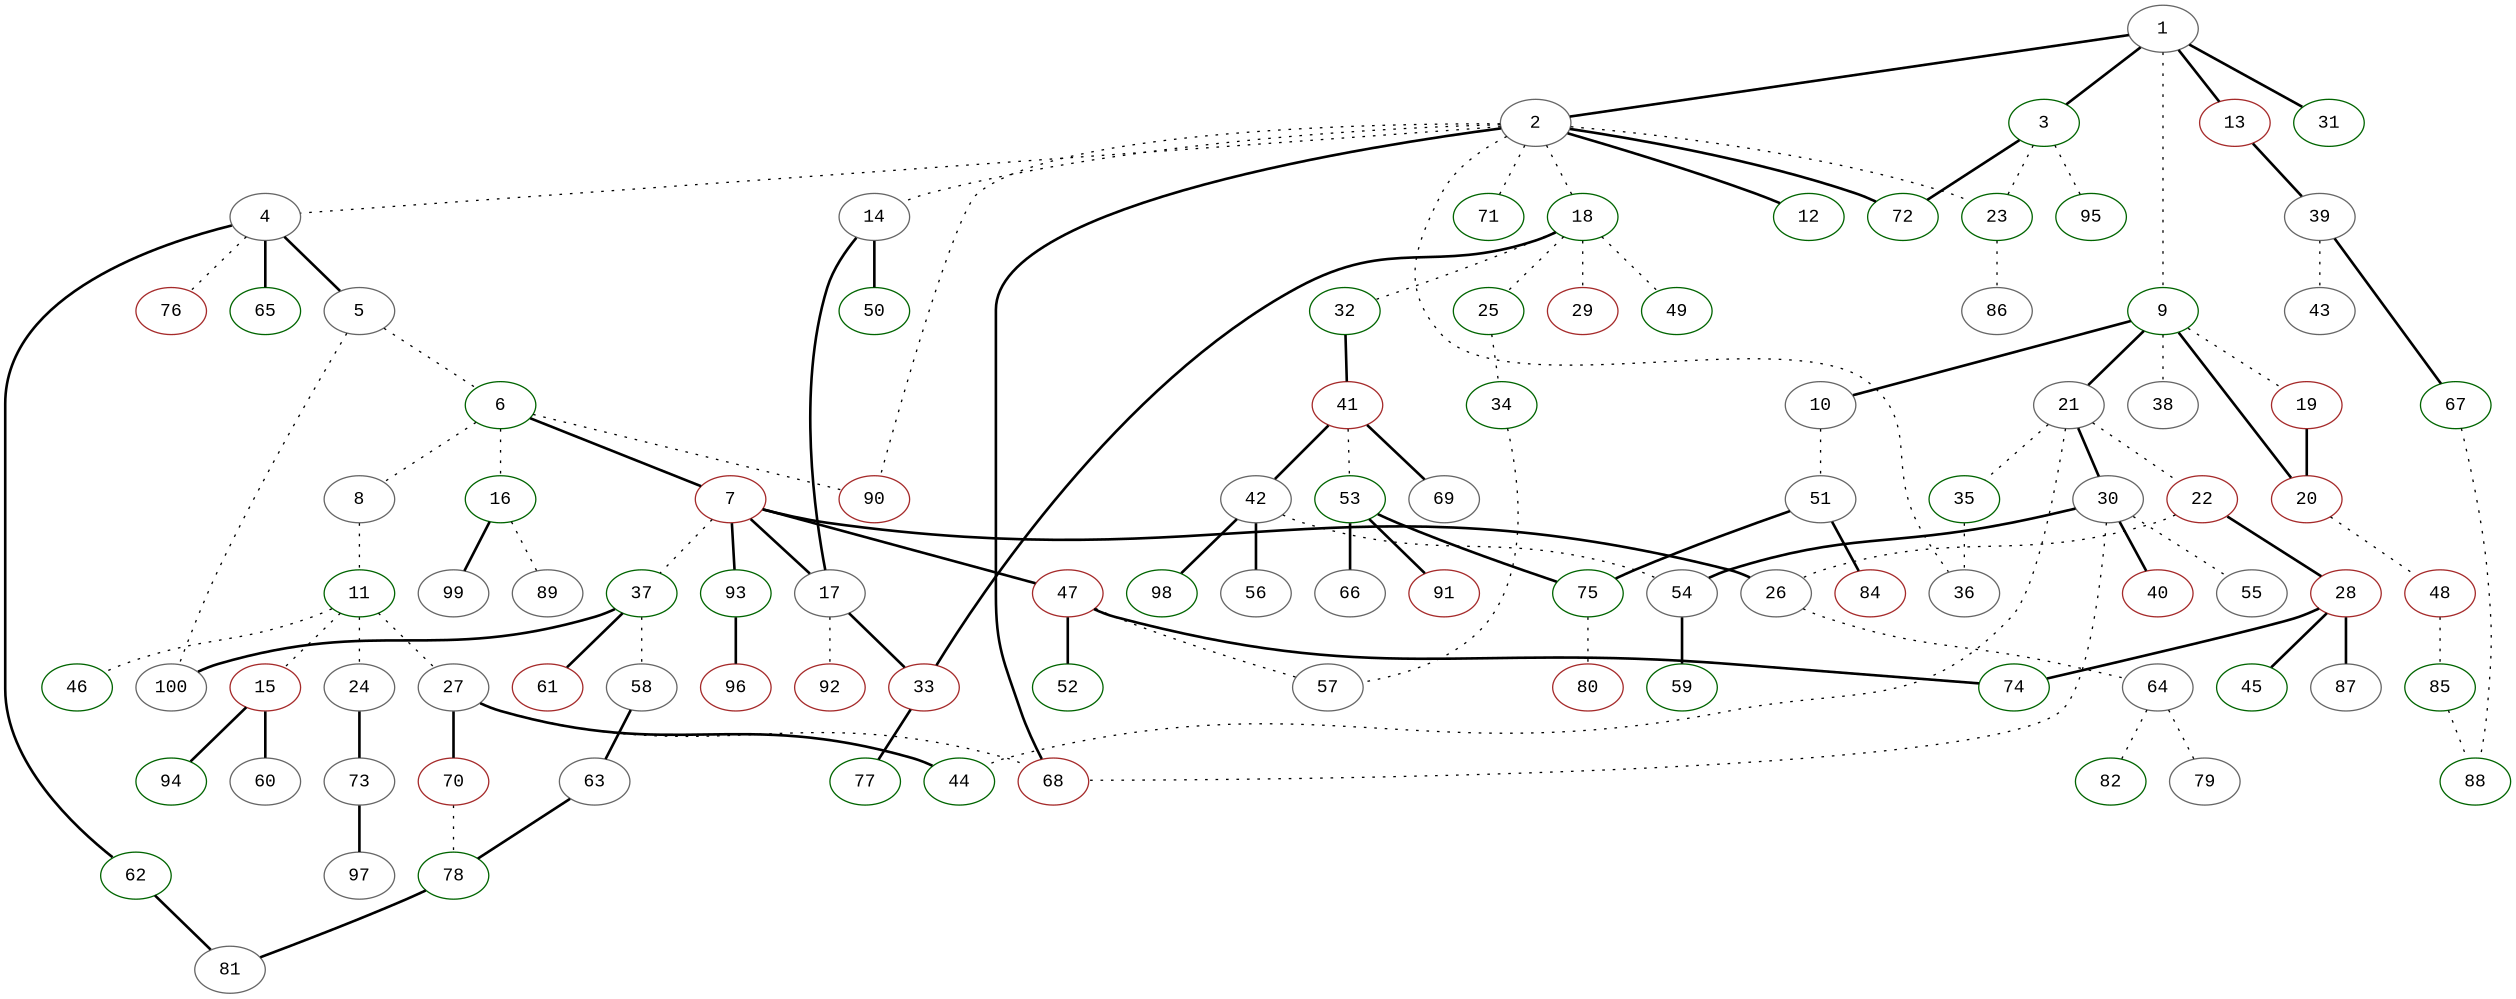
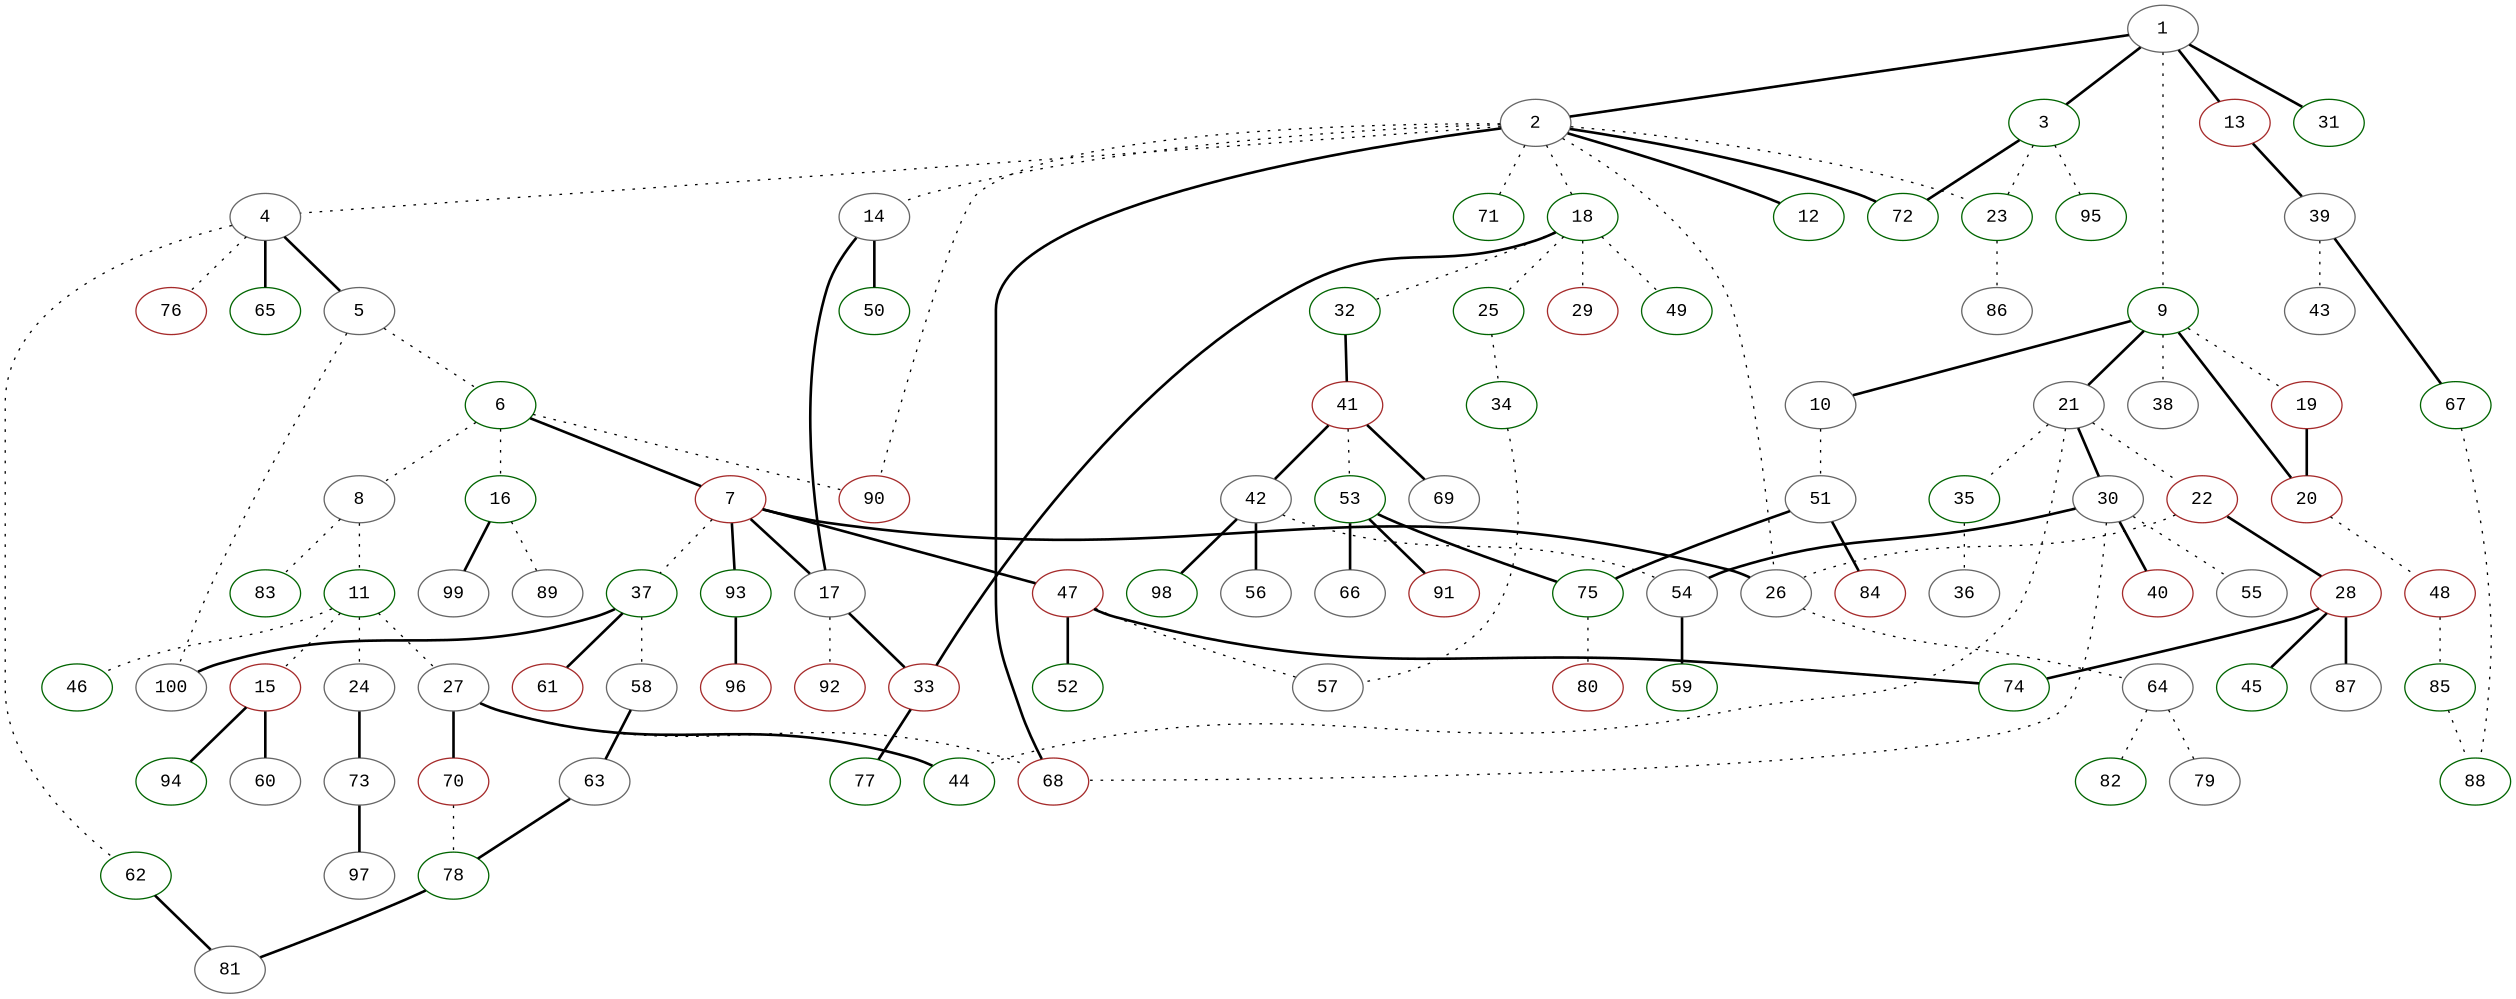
  graph {
    fontname="Liberation Mono"
    node [color=darkgreen fontname="Liberation Mono"]
    edge [fontname="Liberation Mono" style=bold]
    1 [color=gray40]
    2 [color=gray40]
    3
    9
    13 [color=brown]
    31
    4 [color=gray40]
    12
    14 [color=gray40]
    18
    23
    36 [color=gray40]
    68 [color=brown]
    71
    72
    90 [color=brown]
    95
    10 [color=gray40]
    19 [color=brown]
    20 [color=brown]
    21 [color=gray40]
    38 [color=gray40]
    39 [color=gray40]
    5 [color=gray40]
    62
    65
    76 [color=brown]
    17 [color=gray40]
    50
    33 [color=brown]
    25
    29 [color=brown]
    32
    49
    86 [color=gray40]
    51 [color=gray40]
    48 [color=brown]
    22 [color=brown]
    30 [color=gray40]
    35
    44
    43 [color=gray40]
    67
    6
    100 [color=gray40]
    81 [color=gray40]
    92 [color=brown]
    77
    34
    41 [color=brown]
    7 [color=brown]
    8 [color=gray40]
    16
    87 [color=gray40]
    26 [color=gray40]
    37
    47 [color=brown]
    93
    11
+   83
    89 [color=gray40]
    99 [color=gray40]
    64 [color=gray40]
    58 [color=gray40]
    61 [color=brown]
    74
    57 [color=gray40]
    52
    96 [color=brown]
    15 [color=brown]
    24 [color=gray40]
    27 [color=gray40]
    46
    79 [color=gray40]
    82
    63 [color=gray40]
    60 [color=gray40]
    94
    73 [color=gray40]
    70 [color=brown]
    75
    84 [color=brown]
    85
    28 [color=brown]
    40 [color=brown]
    54 [color=gray40]
    55 [color=gray40]
    80 [color=brown]
    97 [color=gray40]
    78
    88
    42 [color=gray40]
    53
    69 [color=gray40]
    45
    59
    56 [color=gray40]
    98
    66 [color=gray40]
    91 [color=brown]
    1 -- 2
    1 -- 3
    1 -- 9 [style=dotted]
    1 -- 13
    1 -- 31
    2 -- 4 [style=dotted]
    2 -- 12
    2 -- 14 [style=dotted]
    2 -- 18 [style=dotted]
    2 -- 23 [style=dotted]
-   2 -- 36 [style=dotted]
+   2 -- 26 [style=dotted]
    2 -- 68
    2 -- 71 [style=dotted]
    2 -- 72
    2 -- 90 [style=dotted]
    3 -- 23 [style=dotted]
    3 -- 72
    3 -- 95 [style=dotted]
    9 -- 10
    9 -- 19 [style=dotted]
    9 -- 20
    9 -- 21
    9 -- 38 [style=dotted]
    13 -- 39
    4 -- 5
-   4 -- 62
+   4 -- 62 [style=dotted]
    4 -- 65
    4 -- 76 [style=dotted]
    14 -- 17
    14 -- 50
    18 -- 33
    18 -- 25 [style=dotted]
    18 -- 29 [style=dotted]
    18 -- 32 [style=dotted]
    18 -- 49 [style=dotted]
    23 -- 86 [style=dotted]
    10 -- 51 [style=dotted]
    19 -- 20
    20 -- 48 [style=dotted]
    21 -- 22 [style=dotted]
    21 -- 30
    21 -- 35 [style=dotted]
    21 -- 44 [style=dotted]
    39 -- 43 [style=dotted]
    39 -- 67
    5 -- 6 [style=dotted]
    5 -- 100 [style=dotted]
    62 -- 81
    17 -- 33
    17 -- 92 [style=dotted]
    33 -- 77
    25 -- 34 [style=dotted]
    32 -- 41
    51 -- 75
    51 -- 84
    48 -- 85 [style=dotted]
    22 -- 26 [style=dotted]
    22 -- 28
    30 -- 68 [style=dotted]
    30 -- 40
    30 -- 54
    30 -- 55 [style=dotted]
    35 -- 36 [style=dotted]
    67 -- 88 [style=dotted]
    6 -- 90 [style=dotted]
    6 -- 7
    6 -- 8 [style=dotted]
    6 -- 16 [style=dotted]
    34 -- 57 [style=dotted]
    41 -- 42
    41 -- 53 [style=dotted]
    41 -- 69
    7 -- 17
    7 -- 26
    7 -- 37 [style=dotted]
    7 -- 47
    7 -- 93
    8 -- 11 [style=dotted]
+   8 -- 83 [style=dotted]
    16 -- 89 [style=dotted]
    16 -- 99
    26 -- 64 [style=dotted]
    37 -- 100
    37 -- 58 [style=dotted]
    37 -- 61
    47 -- 74
    47 -- 57 [style=dotted]
    47 -- 52
    93 -- 96
    11 -- 15 [style=dotted]
    11 -- 24 [style=dotted]
    11 -- 27 [style=dotted]
    11 -- 46 [style=dotted]
    64 -- 79 [style=dotted]
    64 -- 82 [style=dotted]
    58 -- 63
    15 -- 60
    15 -- 94
    24 -- 73
    27 -- 68 [style=dotted]
    27 -- 44
    27 -- 70
    63 -- 78
    73 -- 97
    70 -- 78 [style=dotted]
    75 -- 80 [style=dotted]
    85 -- 88 [style=dotted]
    28 -- 87
    28 -- 74
    28 -- 45
    54 -- 59
    78 -- 81
    42 -- 54 [style=dotted]
    42 -- 56
    42 -- 98
    53 -- 75
    53 -- 66
    53 -- 91
  }
